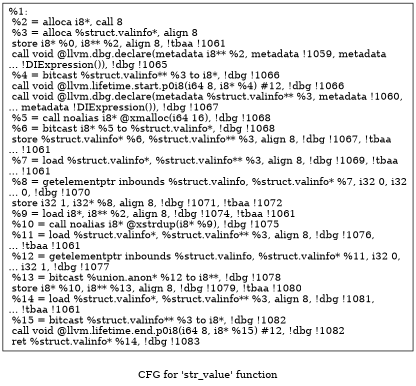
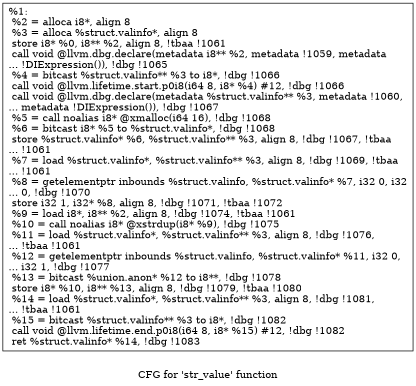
  digraph {
    label="CFG for 'str_value' function"
-   n1 [label="{%1:\l  %2 = alloca i8*, call 8\l  %3 = alloca %struct.valinfo*, align 8\l  store i8* %0, i8** %2, align 8, !tbaa !1061\l  call void @llvm.dbg.declare(metadata i8** %2, metadata !1059, metadata\l... !DIExpression()), !dbg !1065\l  %4 = bitcast %struct.valinfo** %3 to i8*, !dbg !1066\l  call void @llvm.lifetime.start.p0i8(i64 8, i8* %4) #12, !dbg !1066\l  call void @llvm.dbg.declare(metadata %struct.valinfo** %3, metadata !1060,\l... metadata !DIExpression()), !dbg !1067\l  %5 = call noalias i8* @xmalloc(i64 16), !dbg !1068\l  %6 = bitcast i8* %5 to %struct.valinfo*, !dbg !1068\l  store %struct.valinfo* %6, %struct.valinfo** %3, align 8, !dbg !1067, !tbaa\l... !1061\l  %7 = load %struct.valinfo*, %struct.valinfo** %3, align 8, !dbg !1069, !tbaa\l... !1061\l  %8 = getelementptr inbounds %struct.valinfo, %struct.valinfo* %7, i32 0, i32\l... 0, !dbg !1070\l  store i32 1, i32* %8, align 8, !dbg !1071, !tbaa !1072\l  %9 = load i8*, i8** %2, align 8, !dbg !1074, !tbaa !1061\l  %10 = call noalias i8* @xstrdup(i8* %9), !dbg !1075\l  %11 = load %struct.valinfo*, %struct.valinfo** %3, align 8, !dbg !1076,\l... !tbaa !1061\l  %12 = getelementptr inbounds %struct.valinfo, %struct.valinfo* %11, i32 0,\l... i32 1, !dbg !1077\l  %13 = bitcast %union.anon* %12 to i8**, !dbg !1078\l  store i8* %10, i8** %13, align 8, !dbg !1079, !tbaa !1080\l  %14 = load %struct.valinfo*, %struct.valinfo** %3, align 8, !dbg !1081,\l... !tbaa !1061\l  %15 = bitcast %struct.valinfo** %3 to i8*, !dbg !1082\l  call void @llvm.lifetime.end.p0i8(i64 8, i8* %15) #12, !dbg !1082\l  ret %struct.valinfo* %14, !dbg !1083\l}" shape=record]
+   n1 [label="{%1:\l  %2 = alloca i8*, align 8\l  %3 = alloca %struct.valinfo*, align 8\l  store i8* %0, i8** %2, align 8, !tbaa !1061\l  call void @llvm.dbg.declare(metadata i8** %2, metadata !1059, metadata\l... !DIExpression()), !dbg !1065\l  %4 = bitcast %struct.valinfo** %3 to i8*, !dbg !1066\l  call void @llvm.lifetime.start.p0i8(i64 8, i8* %4) #12, !dbg !1066\l  call void @llvm.dbg.declare(metadata %struct.valinfo** %3, metadata !1060,\l... metadata !DIExpression()), !dbg !1067\l  %5 = call noalias i8* @xmalloc(i64 16), !dbg !1068\l  %6 = bitcast i8* %5 to %struct.valinfo*, !dbg !1068\l  store %struct.valinfo* %6, %struct.valinfo** %3, align 8, !dbg !1067, !tbaa\l... !1061\l  %7 = load %struct.valinfo*, %struct.valinfo** %3, align 8, !dbg !1069, !tbaa\l... !1061\l  %8 = getelementptr inbounds %struct.valinfo, %struct.valinfo* %7, i32 0, i32\l... 0, !dbg !1070\l  store i32 1, i32* %8, align 8, !dbg !1071, !tbaa !1072\l  %9 = load i8*, i8** %2, align 8, !dbg !1074, !tbaa !1061\l  %10 = call noalias i8* @xstrdup(i8* %9), !dbg !1075\l  %11 = load %struct.valinfo*, %struct.valinfo** %3, align 8, !dbg !1076,\l... !tbaa !1061\l  %12 = getelementptr inbounds %struct.valinfo, %struct.valinfo* %11, i32 0,\l... i32 1, !dbg !1077\l  %13 = bitcast %union.anon* %12 to i8**, !dbg !1078\l  store i8* %10, i8** %13, align 8, !dbg !1079, !tbaa !1080\l  %14 = load %struct.valinfo*, %struct.valinfo** %3, align 8, !dbg !1081,\l... !tbaa !1061\l  %15 = bitcast %struct.valinfo** %3 to i8*, !dbg !1082\l  call void @llvm.lifetime.end.p0i8(i64 8, i8* %15) #12, !dbg !1082\l  ret %struct.valinfo* %14, !dbg !1083\l}" shape=record]
  }
